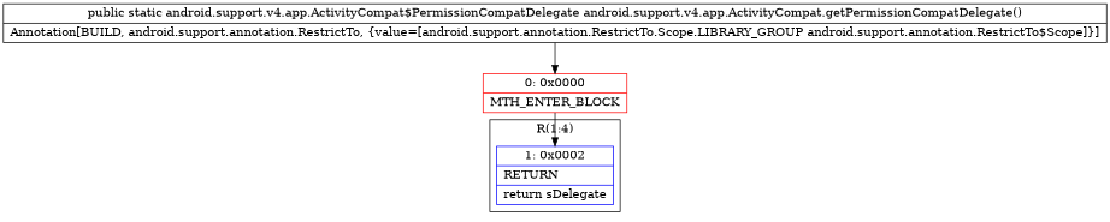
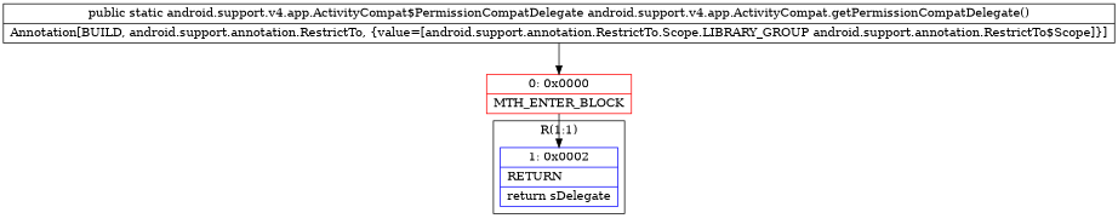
  digraph {
    node [shape=record]
    n1 [color=blue label="{1\:\ 0x0002|RETURN\l|return sDelegate\l}"]
    n2 [color=red label="{0\:\ 0x0000|MTH_ENTER_BLOCK\l}"]
    n3 [label="{public static android.support.v4.app.ActivityCompat$PermissionCompatDelegate android.support.v4.app.ActivityCompat.getPermissionCompatDelegate()  | Annotation[BUILD, android.support.annotation.RestrictTo, \{value=[android.support.annotation.RestrictTo.Scope.LIBRARY_GROUP android.support.annotation.RestrictTo$Scope]\}]\l}"]
    subgraph cluster_1 {
-     label="R(1:4)"
+     label="R(1:1)"
      n1
    }
    n2 -> n1
    n3 -> n2
  }
